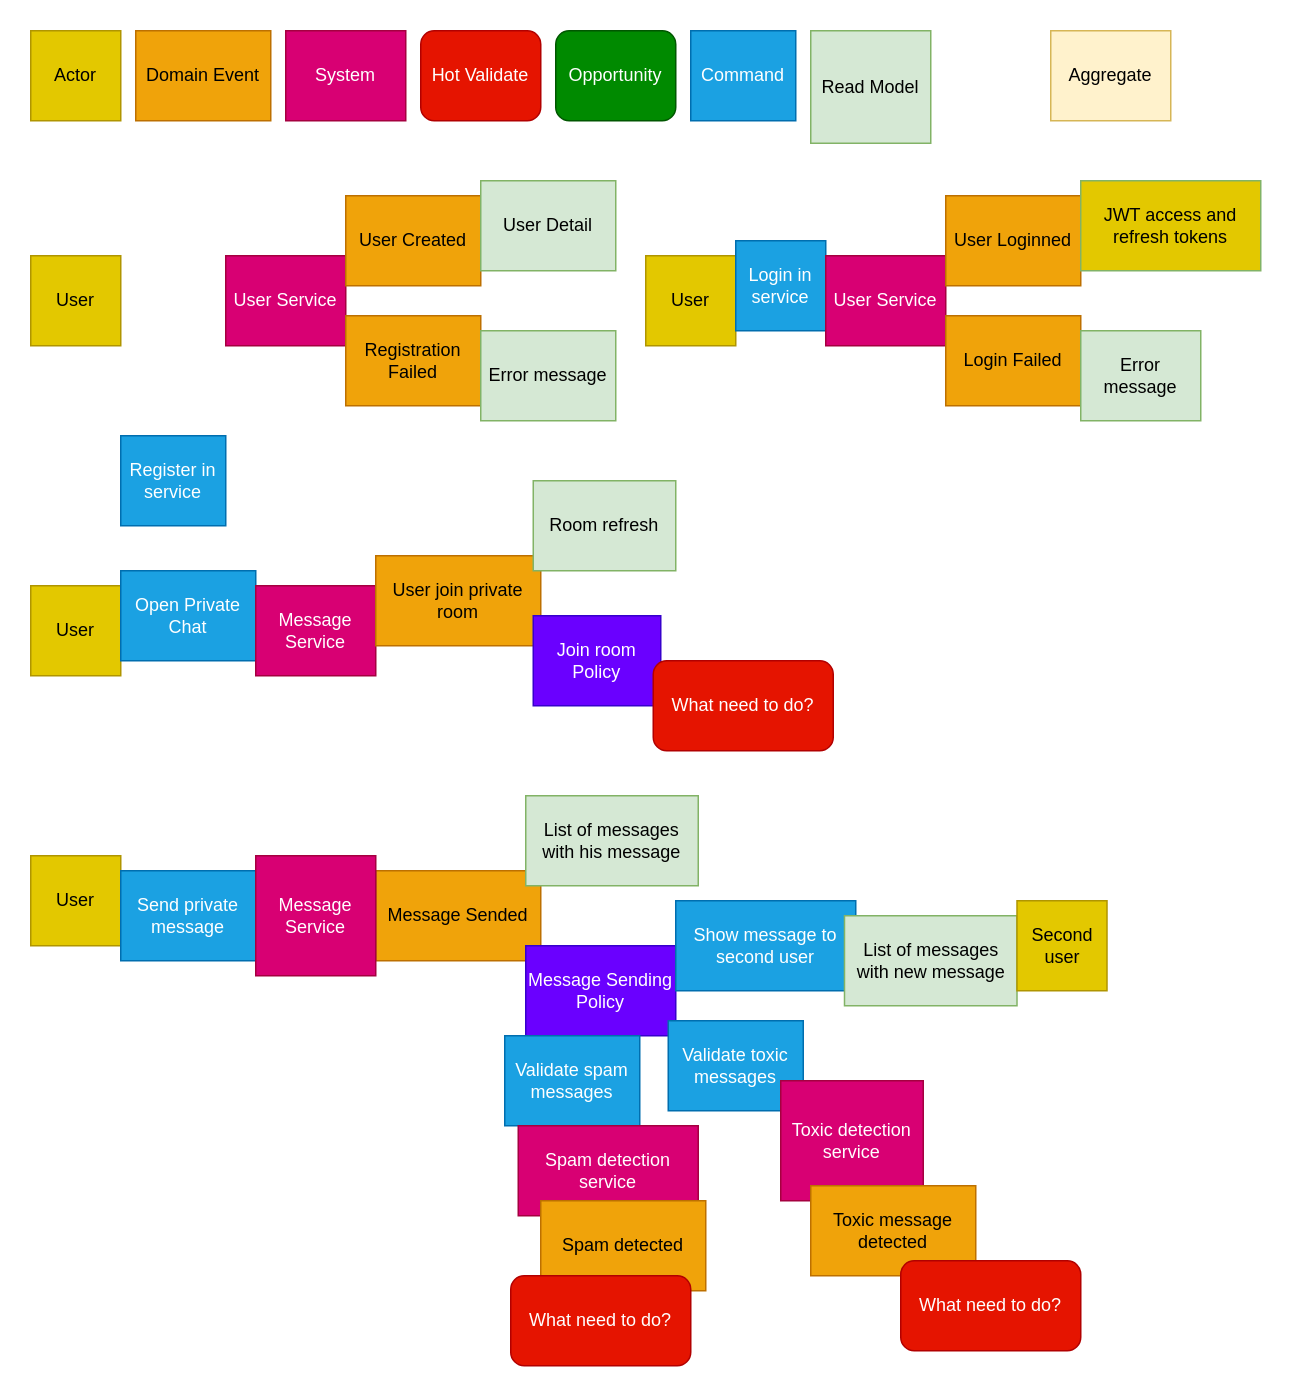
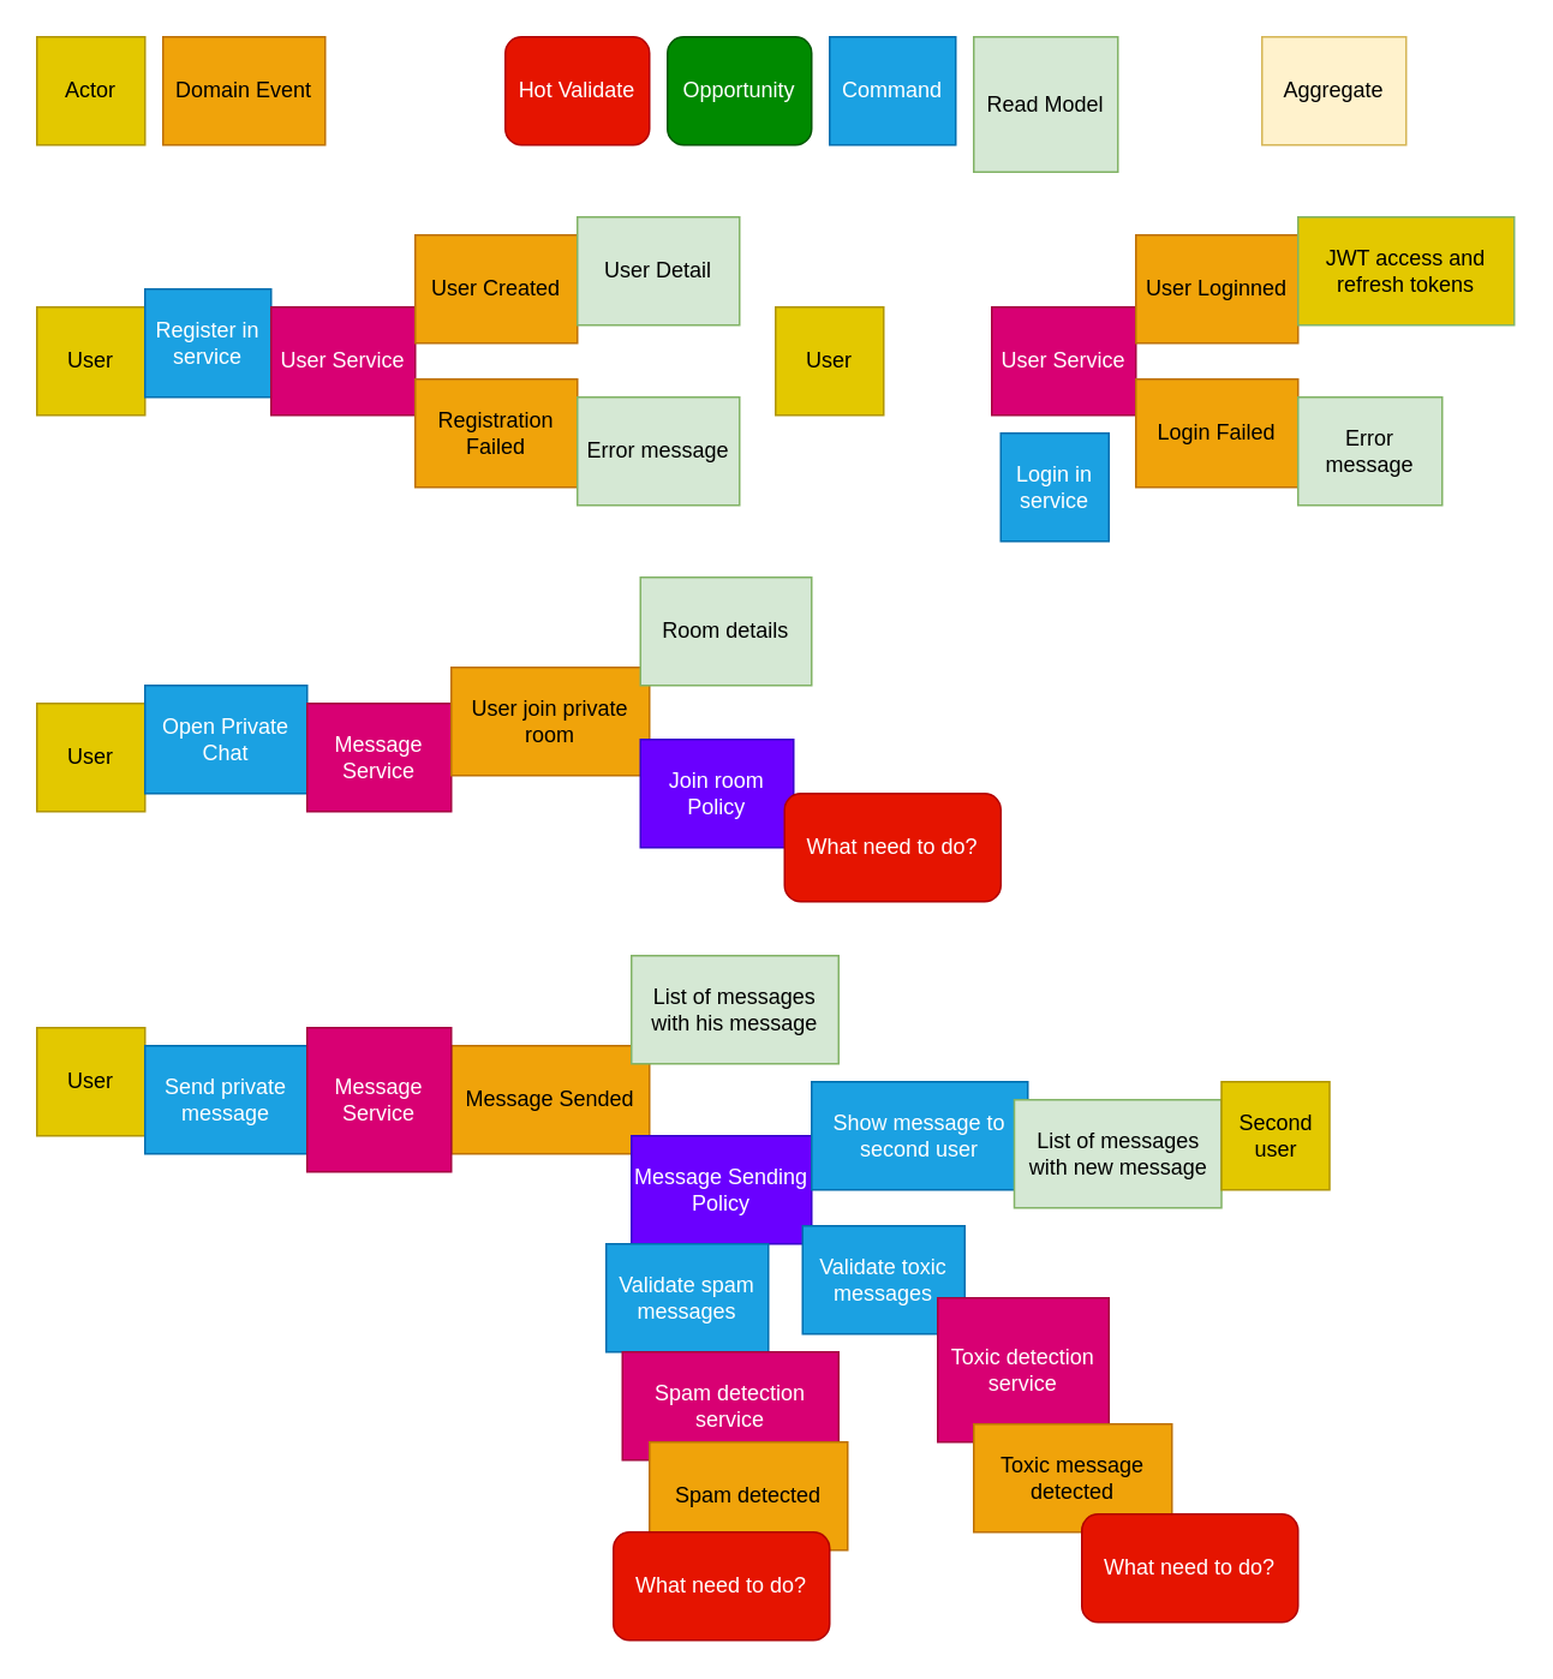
  <mxCell id="0" />
  <mxCell id="1" parent="0" />
  <mxCell id="2" value="Domain Event" style="rounded=0;whiteSpace=wrap;html=1;fillColor=#f0a30a;strokeColor=#BD7000;fontColor=#000000;" parent="1" vertex="1"><mxGeometry x="90" y="20" width="90" height="60" as="geometry" /></mxCell>
  <mxCell id="3" value="Actor" style="rounded=0;whiteSpace=wrap;html=1;fillColor=#e3c800;fontColor=#000000;strokeColor=#B09500;" parent="1" vertex="1"><mxGeometry x="20" y="20" width="60" height="60" as="geometry" /></mxCell>
- <mxCell id="4" value="System" style="rounded=0;whiteSpace=wrap;html=1;fillColor=#d80073;fontColor=#ffffff;strokeColor=#A50040;" parent="1" vertex="1"><mxGeometry x="190" y="20" width="80" height="60" as="geometry" /></mxCell>
  <mxCell id="5" value="Hot Validate" style="rounded=1;whiteSpace=wrap;html=1;fillColor=#e51400;fontColor=#ffffff;strokeColor=#B20000;" parent="1" vertex="1"><mxGeometry x="280" y="20" width="80" height="60" as="geometry" /></mxCell>
  <mxCell id="6" value="Opportunity" style="rounded=1;whiteSpace=wrap;html=1;fillColor=#008a00;fontColor=#ffffff;strokeColor=#005700;" parent="1" vertex="1"><mxGeometry x="370" y="20" width="80" height="60" as="geometry" /></mxCell>
  <mxCell id="7" value="Command" style="rounded=0;whiteSpace=wrap;html=1;fillColor=#1ba1e2;fontColor=#ffffff;strokeColor=#006EAF;" parent="1" vertex="1"><mxGeometry x="460" y="20" width="70" height="60" as="geometry" /></mxCell>
  <mxCell id="8" value="Read Model" style="rounded=0;whiteSpace=wrap;html=1;fillColor=#d5e8d4;strokeColor=#82b366;" parent="1" vertex="1"><mxGeometry x="540" y="20" width="80" height="75" as="geometry" /></mxCell>
  <mxCell id="9" value="Aggregate" style="rounded=0;whiteSpace=wrap;html=1;fillColor=#fff2cc;strokeColor=#d6b656;" parent="1" vertex="1"><mxGeometry x="700" y="20" width="80" height="60" as="geometry" /></mxCell>
  <mxCell id="10" value="User" style="rounded=0;whiteSpace=wrap;html=1;fillColor=#e3c800;fontColor=#000000;strokeColor=#B09500;" parent="1" vertex="1"><mxGeometry x="20" y="170" width="60" height="60" as="geometry" /></mxCell>
- <mxCell id="11" value="Register in service" style="rounded=0;whiteSpace=wrap;html=1;fillColor=#1ba1e2;fontColor=#ffffff;strokeColor=#006EAF;" parent="1" vertex="1"><mxGeometry x="80" y="290" width="70" height="60" as="geometry" /></mxCell>
+ <mxCell id="11" value="Register in service" style="rounded=0;whiteSpace=wrap;html=1;fillColor=#1ba1e2;fontColor=#ffffff;strokeColor=#006EAF;" parent="1" vertex="1"><mxGeometry x="80" y="160" width="70" height="60" as="geometry" /></mxCell>
  <mxCell id="12" value="User Service" style="rounded=0;whiteSpace=wrap;html=1;fillColor=#d80073;fontColor=#ffffff;strokeColor=#A50040;" parent="1" vertex="1"><mxGeometry x="150" y="170" width="80" height="60" as="geometry" /></mxCell>
  <mxCell id="13" value="User Created" style="rounded=0;whiteSpace=wrap;html=1;fillColor=#f0a30a;strokeColor=#BD7000;fontColor=#000000;" parent="1" vertex="1"><mxGeometry x="230" y="130" width="90" height="60" as="geometry" /></mxCell>
  <mxCell id="14" value="User Detail" style="rounded=0;whiteSpace=wrap;html=1;fillColor=#d5e8d4;strokeColor=#82b366;" parent="1" vertex="1"><mxGeometry x="320" y="120" width="90" height="60" as="geometry" /></mxCell>
  <mxCell id="15" value="Registration Failed" style="rounded=0;whiteSpace=wrap;html=1;fillColor=#f0a30a;strokeColor=#BD7000;fontColor=#000000;" parent="1" vertex="1"><mxGeometry x="230" y="210" width="90" height="60" as="geometry" /></mxCell>
  <mxCell id="16" value="Error message" style="rounded=0;whiteSpace=wrap;html=1;fillColor=#d5e8d4;strokeColor=#82b366;" parent="1" vertex="1"><mxGeometry x="320" y="220" width="90" height="60" as="geometry" /></mxCell>
  <mxCell id="17" value="User" style="rounded=0;whiteSpace=wrap;html=1;fillColor=#e3c800;fontColor=#000000;strokeColor=#B09500;" parent="1" vertex="1"><mxGeometry x="430" y="170" width="60" height="60" as="geometry" /></mxCell>
- <mxCell id="18" value="Login in service" style="rounded=0;whiteSpace=wrap;html=1;fillColor=#1ba1e2;fontColor=#ffffff;strokeColor=#006EAF;" parent="1" vertex="1"><mxGeometry x="490" y="160" width="60" height="60" as="geometry" /></mxCell>
+ <mxCell id="18" value="Login in service" style="rounded=0;whiteSpace=wrap;html=1;fillColor=#1ba1e2;fontColor=#ffffff;strokeColor=#006EAF;" parent="1" vertex="1"><mxGeometry x="555" y="240" width="60" height="60" as="geometry" /></mxCell>
  <mxCell id="19" value="User Service" style="rounded=0;whiteSpace=wrap;html=1;fillColor=#d80073;fontColor=#ffffff;strokeColor=#A50040;" parent="1" vertex="1"><mxGeometry x="550" y="170" width="80" height="60" as="geometry" /></mxCell>
  <mxCell id="20" value="User Loginned" style="rounded=0;whiteSpace=wrap;html=1;fillColor=#f0a30a;strokeColor=#BD7000;fontColor=#000000;" parent="1" vertex="1"><mxGeometry x="630" y="130" width="90" height="60" as="geometry" /></mxCell>
  <mxCell id="21" value="JWT access and refresh tokens" style="rounded=0;whiteSpace=wrap;html=1;fillColor=#e3c800;strokeColor=#82b366;" parent="1" vertex="1"><mxGeometry x="720" y="120" width="120" height="60" as="geometry" /></mxCell>
  <mxCell id="22" value="Login Failed" style="rounded=0;whiteSpace=wrap;html=1;fillColor=#f0a30a;strokeColor=#BD7000;fontColor=#000000;" parent="1" vertex="1"><mxGeometry x="630" y="210" width="90" height="60" as="geometry" /></mxCell>
  <mxCell id="23" value="Error message" style="rounded=0;whiteSpace=wrap;html=1;fillColor=#d5e8d4;strokeColor=#82b366;" parent="1" vertex="1"><mxGeometry x="720" y="220" width="80" height="60" as="geometry" /></mxCell>
  <mxCell id="24" value="User" style="rounded=0;whiteSpace=wrap;html=1;fillColor=#e3c800;fontColor=#000000;strokeColor=#B09500;" parent="1" vertex="1"><mxGeometry x="20" y="390" width="60" height="60" as="geometry" /></mxCell>
  <mxCell id="25" value="Open Private Chat" style="rounded=0;whiteSpace=wrap;html=1;fillColor=#1ba1e2;fontColor=#ffffff;strokeColor=#006EAF;" parent="1" vertex="1"><mxGeometry x="80" y="380" width="90" height="60" as="geometry" /></mxCell>
  <mxCell id="26" value="Message Service" style="rounded=0;whiteSpace=wrap;html=1;fillColor=#d80073;fontColor=#ffffff;strokeColor=#A50040;" parent="1" vertex="1"><mxGeometry x="170" y="390" width="80" height="60" as="geometry" /></mxCell>
  <mxCell id="27" value="User join private room" style="rounded=0;whiteSpace=wrap;html=1;fillColor=#f0a30a;strokeColor=#BD7000;fontColor=#000000;" parent="1" vertex="1"><mxGeometry x="250" y="370" width="110" height="60" as="geometry" /></mxCell>
- <mxCell id="28" value="Room refresh" style="rounded=0;whiteSpace=wrap;html=1;fillColor=#d5e8d4;strokeColor=#82b366;" parent="1" vertex="1"><mxGeometry x="355" y="320" width="95" height="60" as="geometry" /></mxCell>
+ <mxCell id="28" value="Room details" style="rounded=0;whiteSpace=wrap;html=1;fillColor=#d5e8d4;strokeColor=#82b366;" parent="1" vertex="1"><mxGeometry x="355" y="320" width="95" height="60" as="geometry" /></mxCell>
  <mxCell id="29" value="Join room Policy" style="rounded=0;whiteSpace=wrap;html=1;fillColor=#6a00ff;fontColor=#ffffff;strokeColor=#3700CC;" parent="1" vertex="1"><mxGeometry x="355" y="410" width="85" height="60" as="geometry" /></mxCell>
  <mxCell id="30" value="User" style="rounded=0;whiteSpace=wrap;html=1;fillColor=#e3c800;fontColor=#000000;strokeColor=#B09500;" parent="1" vertex="1"><mxGeometry x="20" y="570" width="60" height="60" as="geometry" /></mxCell>
  <mxCell id="31" value="Send private message" style="rounded=0;whiteSpace=wrap;html=1;fillColor=#1ba1e2;fontColor=#ffffff;strokeColor=#006EAF;" parent="1" vertex="1"><mxGeometry x="80" y="580" width="90" height="60" as="geometry" /></mxCell>
  <mxCell id="32" value="Message Sended" style="rounded=0;whiteSpace=wrap;html=1;fillColor=#f0a30a;strokeColor=#BD7000;fontColor=#000000;" parent="1" vertex="1"><mxGeometry x="250" y="580" width="110" height="60" as="geometry" /></mxCell>
  <mxCell id="33" value="List of messages with his message" style="rounded=0;whiteSpace=wrap;html=1;fillColor=#d5e8d4;strokeColor=#82b366;" parent="1" vertex="1"><mxGeometry x="350" y="530" width="115" height="60" as="geometry" /></mxCell>
  <mxCell id="34" value="Message Sending Policy" style="rounded=0;whiteSpace=wrap;html=1;fillColor=#6a00ff;fontColor=#ffffff;strokeColor=#3700CC;" parent="1" vertex="1"><mxGeometry x="350" y="630" width="100" height="60" as="geometry" /></mxCell>
  <mxCell id="35" value="Validate spam messages" style="rounded=0;whiteSpace=wrap;html=1;fillColor=#1ba1e2;fontColor=#ffffff;strokeColor=#006EAF;" parent="1" vertex="1"><mxGeometry x="336" y="690" width="90" height="60" as="geometry" /></mxCell>
  <mxCell id="36" value="Show message to second user" style="rounded=0;whiteSpace=wrap;html=1;fillColor=#1ba1e2;fontColor=#ffffff;strokeColor=#006EAF;" parent="1" vertex="1"><mxGeometry x="450" y="600" width="120" height="60" as="geometry" /></mxCell>
  <mxCell id="37" value="List of messages with new message" style="rounded=0;whiteSpace=wrap;html=1;fillColor=#d5e8d4;strokeColor=#82b366;" parent="1" vertex="1"><mxGeometry x="562.5" y="610" width="115" height="60" as="geometry" /></mxCell>
  <mxCell id="38" value="Message Service" style="rounded=0;whiteSpace=wrap;html=1;fillColor=#d80073;fontColor=#ffffff;strokeColor=#A50040;" parent="1" vertex="1"><mxGeometry x="170" y="570" width="80" height="80" as="geometry" /></mxCell>
  <mxCell id="39" value="Spam detection service" style="rounded=0;whiteSpace=wrap;html=1;fillColor=#d80073;fontColor=#ffffff;strokeColor=#A50040;" parent="1" vertex="1"><mxGeometry x="345" y="750" width="120" height="60" as="geometry" /></mxCell>
  <mxCell id="40" value="Spam detected" style="rounded=0;whiteSpace=wrap;html=1;fillColor=#f0a30a;strokeColor=#BD7000;fontColor=#000000;" parent="1" vertex="1"><mxGeometry x="360" y="800" width="110" height="60" as="geometry" /></mxCell>
  <mxCell id="41" value="What need to do?" style="rounded=1;whiteSpace=wrap;html=1;fillColor=#e51400;fontColor=#ffffff;strokeColor=#B20000;" parent="1" vertex="1"><mxGeometry x="340" y="850" width="120" height="60" as="geometry" /></mxCell>
  <mxCell id="42" value="Second user" style="rounded=0;whiteSpace=wrap;html=1;fillColor=#e3c800;fontColor=#000000;strokeColor=#B09500;" parent="1" vertex="1"><mxGeometry x="677.5" y="600" width="60" height="60" as="geometry" /></mxCell>
  <mxCell id="43" value="What need to do?" style="rounded=1;whiteSpace=wrap;html=1;fillColor=#e51400;fontColor=#ffffff;strokeColor=#B20000;" vertex="1" parent="1"><mxGeometry x="435" y="440" width="120" height="60" as="geometry" /></mxCell>
  <mxCell id="44" value="Validate toxic messages" style="rounded=0;whiteSpace=wrap;html=1;fillColor=#1ba1e2;fontColor=#ffffff;strokeColor=#006EAF;" vertex="1" parent="1"><mxGeometry x="445" y="680" width="90" height="60" as="geometry" /></mxCell>
  <mxCell id="45" value="Toxic detection service" style="rounded=0;whiteSpace=wrap;html=1;fillColor=#d80073;fontColor=#ffffff;strokeColor=#A50040;" vertex="1" parent="1"><mxGeometry x="520" y="720" width="95" height="80" as="geometry" /></mxCell>
  <mxCell id="46" value="Toxic message detected" style="rounded=0;whiteSpace=wrap;html=1;fillColor=#f0a30a;strokeColor=#BD7000;fontColor=#000000;" vertex="1" parent="1"><mxGeometry x="540" y="790" width="110" height="60" as="geometry" /></mxCell>
  <mxCell id="47" value="What need to do?" style="rounded=1;whiteSpace=wrap;html=1;fillColor=#e51400;fontColor=#ffffff;strokeColor=#B20000;" vertex="1" parent="1"><mxGeometry x="600" y="840" width="120" height="60" as="geometry" /></mxCell>
